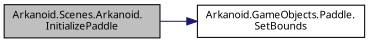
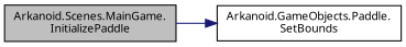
  digraph {
    rankdir=LR
    fontname="Noto Sans"
    node [color=black fontname="Noto Sans" fontsize=10 shape=record style=filled]
-   n1 [fillcolor=grey75 fontcolor=black height=0.2 label="Arkanoid.Scenes.Arkanoid.\lInitializePaddle" width=0.4]
+   n1 [fillcolor=grey75 fontcolor=black height=0.2 label="Arkanoid.Scenes.MainGame.\lInitializePaddle" width=0.4]
    n2 [fillcolor=white height=0.2 label="Arkanoid.GameObjects.Paddle.\lSetBounds" width=0.4]
    n1 -> n2 [color=midnightblue fontname="Noto Sans" fontsize=10 labelfontname=Helvetica labelfontsize=10 style=solid]
  }
